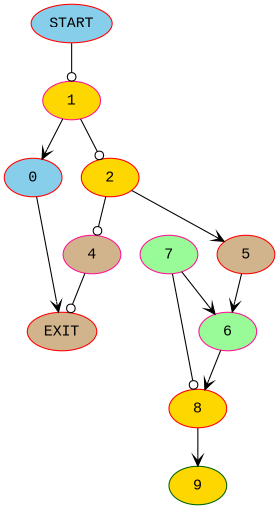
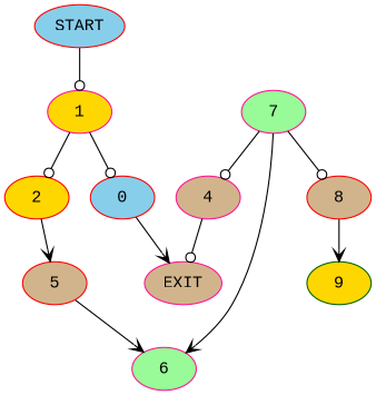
  digraph {
    fontname="Liberation Mono"
    node [color=red fillcolor=gold fontname="Liberation Mono" style=filled]
    edge [arrowhead=vee fontname="Liberation Mono"]
    n1 [fillcolor=skyblue label=START]
    1 [color=deeppink]
    2
    n4 [fillcolor=skyblue label=0]
-   n5 [fillcolor=tan label=EXIT]
+   n5 [color=deeppink fillcolor=tan label=EXIT]
    4 [color=deeppink fillcolor=tan]
    5 [fillcolor=tan]
    6 [color=deeppink fillcolor=palegreen]
-   8
+   8 [fillcolor=tan]
    7 [color=deeppink fillcolor=palegreen]
    9 [color=darkgreen]
    n1 -> 1 [arrowhead=odot]
    1 -> 2 [arrowhead=odot]
-   1 -> n4
-   2 -> 4 [arrowhead=odot]
+   1 -> n4 [arrowhead=odot]
+   7 -> 4 [arrowhead=odot]
    2 -> 5
    n4 -> n5
    4 -> n5 [arrowhead=odot]
    5 -> 6
-   6 -> 8
    8 -> 9
    7 -> 6
    7 -> 8 [arrowhead=odot]
  }
